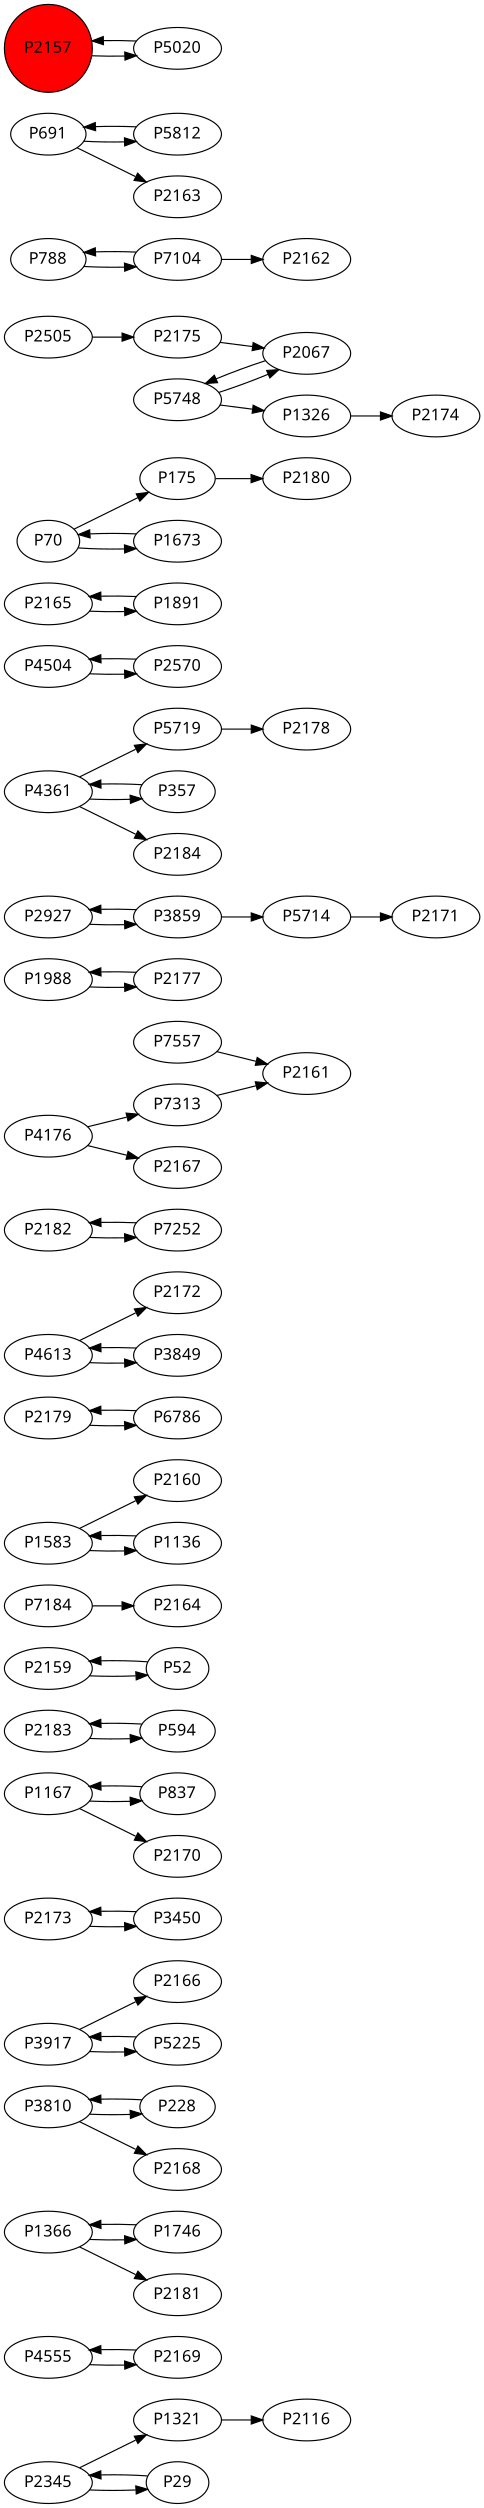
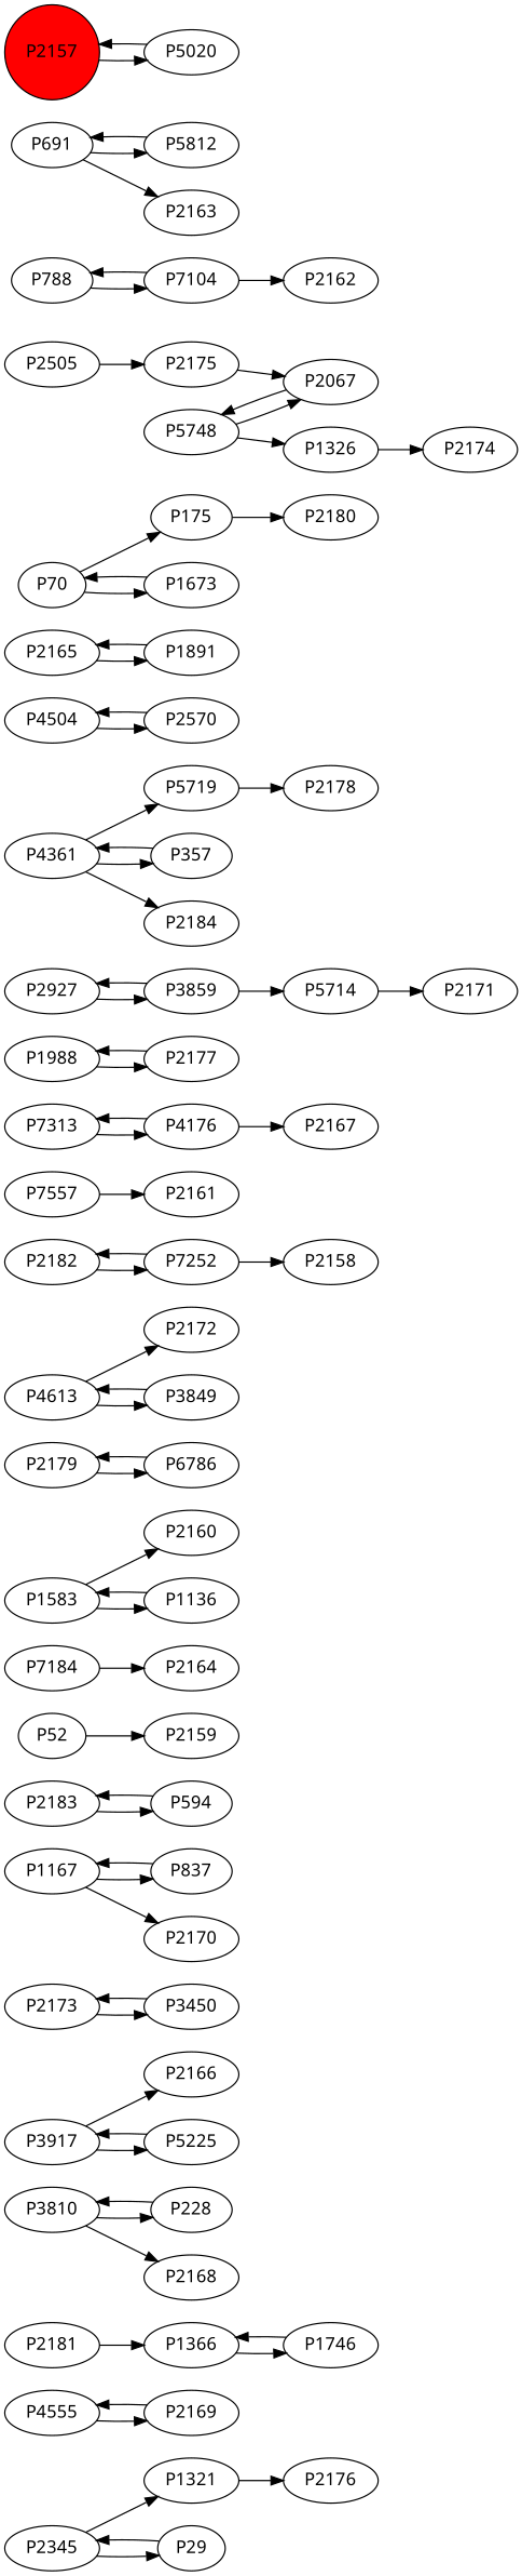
  digraph {
    fontname="Noto Sans"
    rankdir=LR
    node [fontname="Noto Sans"]
    edge [fontname="Noto Sans"]
    P2345
    P1321
    P29
-   P2176 [label=P2116]
+   P2176
    P4555
    P2169
    P1366
    P1746
    P2181
    P3810
    P228
    P2168
    P3917
    P2166
    P5225
    P2173
    P3450
    P1167
    P837
    P2170
    P2183
    P594
    P2159
    P52
    P7184
    P2164
    P1583
    P2160
    P1136
    P2179
    P6786
    n32 [label=P4613]
    P2172
    P3849
    P2182
    P7252
+   P2158
    P7557
    P2161
    P7313
    P4176
    P2167
    P1988
    P2177
    P2927
    P3859
    P5714
    P2171
    P4361
    P5719
    P357
    P2184
    P2178
    P4504
    P2570
    P2165
    P1891
    P70
    P175
    P1673
    P2180
    P1326
    P2174
    P2175
    P2067
    P2505
    P5748
    P788
    P7104
    P2162
    P691
    P5812
    P2163
    P2157 [fillcolor=red shape=circle style=filled]
    P5020
    P2345 -> P1321
    P2345 -> P29
    P1321 -> P2176
    P29 -> P2345
    P4555 -> P2169
    P2169 -> P4555
    P1366 -> P1746
-   P1366 -> P2181
+   P2181 -> P1366
    P1746 -> P1366
    P3810 -> P228
    P3810 -> P2168
    P228 -> P3810
    P3917 -> P2166
    P3917 -> P5225
    P5225 -> P3917
    P2173 -> P3450
    P3450 -> P2173
    P1167 -> P837
    P1167 -> P2170
    P837 -> P1167
    P2183 -> P594
    P594 -> P2183
-   P2159 -> P52
    P52 -> P2159
    P7184 -> P2164
    P1583 -> P2160
    P1583 -> P1136
    P1136 -> P1583
    P2179 -> P6786
    P6786 -> P2179
    n32 -> P2172
    n32 -> P3849
    P3849 -> n32
    P2182 -> P7252
    P7252 -> P2182
+   P7252 -> P2158
    P7557 -> P2161
-   P7313 -> P2161
+   P7313 -> P4176
    P4176 -> P7313
    P4176 -> P2167
    P1988 -> P2177
    P2177 -> P1988
    P2927 -> P3859
    P3859 -> P2927
    P3859 -> P5714
    P5714 -> P2171
    P4361 -> P5719
    P4361 -> P357
    P4361 -> P2184
    P5719 -> P2178
    P357 -> P4361
    P4504 -> P2570
    P2570 -> P4504
    P2165 -> P1891
    P1891 -> P2165
    P70 -> P175
    P70 -> P1673
    P175 -> P2180
    P1673 -> P70
    P1326 -> P2174
    P2175 -> P2067
    P2067 -> P5748
    P2505 -> P2175
    P5748 -> P1326
    P5748 -> P2067
    P788 -> P7104
    P7104 -> P788
    P7104 -> P2162
    P691 -> P5812
    P691 -> P2163
    P5812 -> P691
    P2157 -> P5020
    P5020 -> P2157
  }
